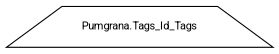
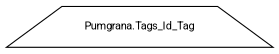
  digraph {
    rankdir=LR
    fontname=Roboto
-   n1 [color=black fillcolor=white fontname=Roboto fontsize=10 height=0.2 label="Pumgrana.Tags_Id_Tags" shape=trapezium style=filled width=0.4]
+   n1 [color=black fillcolor=white fontname=Roboto fontsize=10 height=0.2 label="Pumgrana.Tags_Id_Tag" shape=trapezium style=filled width=0.4]
  }
